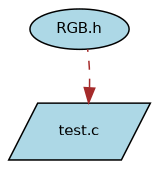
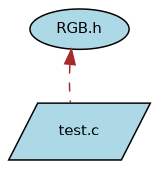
  digraph {
    node [color=black fillcolor=lightblue fontname=Helvetica fontsize=10 style=filled]
    n1 [fontcolor=black height=0.2 label="RGB.h" shape=ellipse width=0.4]
    n2 [height=0.2 label="test.c" shape=parallelogram width=0.4]
-   n2 -> n1 [color=brown dir=back fontname=Helvetica fontsize=10 labelfontname=Helvetica labelfontsize=10 style=dashed]
+   n1 -> n2 [color=brown dir=back fontname=Helvetica fontsize=10 labelfontname=Helvetica labelfontsize=10 style=dashed]
  }
